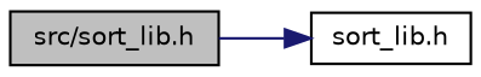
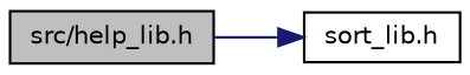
  digraph {
    rankdir=LR
    node [color=black fontname=Helvetica fontsize=10 shape=record style=filled]
-   n1 [fillcolor=grey75 fontcolor=black height=0.2 label="src/sort_lib.h" width=0.4]
+   n1 [fillcolor=grey75 fontcolor=black height=0.2 label="src/help_lib.h" width=0.4]
    n2 [fillcolor=white height=0.2 label="sort_lib.h" width=0.4]
    n1 -> n2 [color=midnightblue fontname=Helvetica fontsize=10 labelfontname=Helvetica labelfontsize=10 style=solid]
  }
